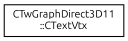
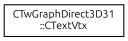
  digraph {
    rankdir=LR
    fontname=Ubuntu
-   n1 [color=black fillcolor=white fontname=Ubuntu fontsize=10 height=0.2 label="CTwGraphDirect3D11\l::CTextVtx" shape=record style=filled width=0.4]
+   n1 [color=black fillcolor=white fontname=Ubuntu fontsize=10 height=0.2 label="CTwGraphDirect3D31\l::CTextVtx" shape=record style=filled width=0.4]
  }
